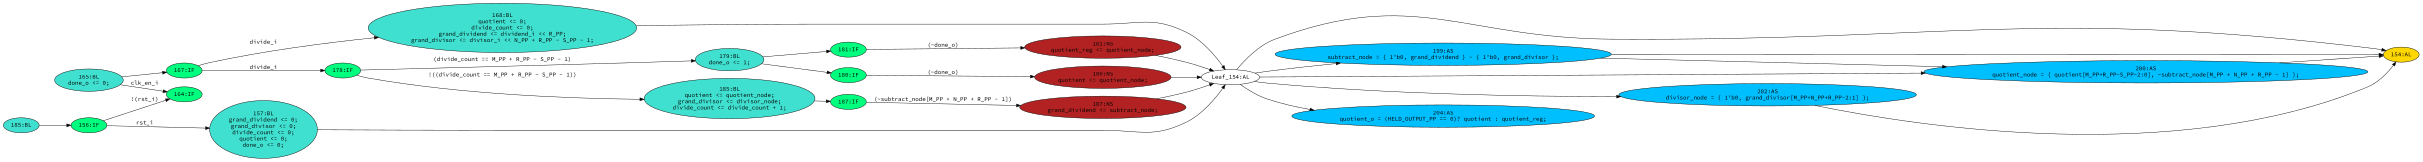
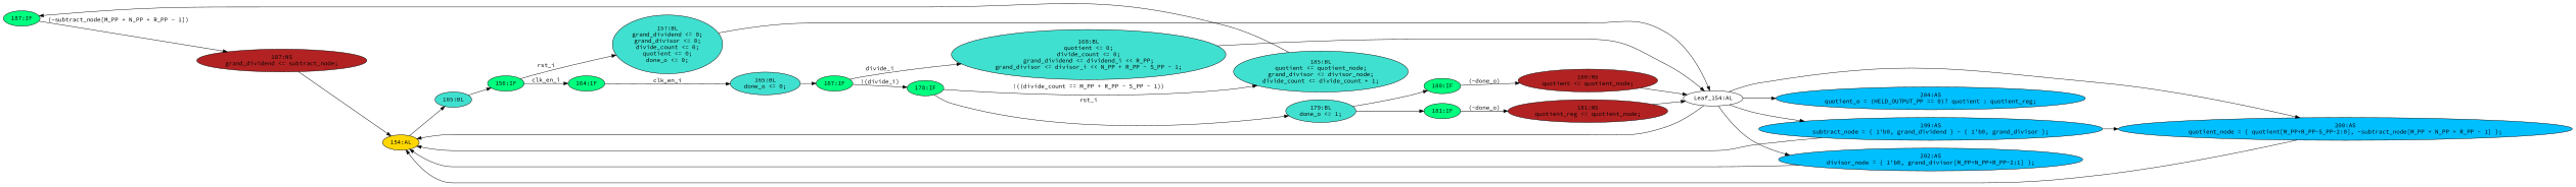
  strict digraph {
    fontname="Source Code Pro"
    rankdir=LR
    node [fillcolor=springgreen fontname="Source Code Pro" statements="[]" style=filled typ=IfStatement]
    edge [cond="[]" fontname="Source Code Pro" lineno=None]
    n1 [ast="<pyverilog.vparser.ast.IfStatement object at 0x7f05895e8b10>" label="187:IF"]
    n2 [ast="<pyverilog.vparser.ast.NonblockingSubstitution object at 0x7f05895e8c50>" fillcolor=firebrick label="187:NS\ngrand_dividend <= subtract_node;" statements="[<pyverilog.vparser.ast.NonblockingSubstitution object at 0x7f05895e8c50>]" typ=NonblockingSubstitution]
    n3 [def_var="['done_o', 'divide_count', 'quotient_reg', 'grand_divisor', 'grand_dividend', 'quotient']" label="Leaf_154:AL" fillcolor="" statements="" style="" typ=""]
    n4 [ast="<pyverilog.vparser.ast.Always object at 0x7f0589210810>" clk_sens=True fillcolor=gold label="154:AL" sens="['clk_i']" typ=Always use_var="['divide_i', 'done_o', 'divisor_node', 'rst_i', 'dividend_i', 'divisor_i', 'clk_en_i', 'divide_count', 'S_PP', 'quotient_node', 'R_PP', 'subtract_node', 'N_PP', 'M_PP']"]
    n5 [ast="<pyverilog.vparser.ast.Assign object at 0x7f05895ec290>" def_var="['subtract_node']" fillcolor=deepskyblue label="199:AS\nsubtract_node = { 1'b0, grand_dividend } - { 1'b0, grand_divisor };" typ=Assign use_var="['grand_dividend', 'grand_divisor']"]
    n6 [ast="<pyverilog.vparser.ast.Assign object at 0x7f05895ec9d0>" def_var="['quotient_node']" fillcolor=deepskyblue label="200:AS\nquotient_node = { quotient[M_PP+R_PP-S_PP-2:0], ~subtract_node[M_PP + N_PP + R_PP - 1] };" typ=Assign use_var="['quotient', 'subtract_node', 'N_PP', 'R_PP']"]
    n7 [ast="<pyverilog.vparser.ast.Assign object at 0x7f05895eccd0>" def_var="['divisor_node']" fillcolor=deepskyblue label="202:AS\ndivisor_node = { 1'b0, grand_divisor[M_PP+N_PP+R_PP-2:1] };" typ=Assign use_var="['grand_divisor', 'N_PP']"]
    n8 [ast="<pyverilog.vparser.ast.Assign object at 0x7f058919b0d0>" def_var="['quotient_o']" fillcolor=deepskyblue label="204:AS\nquotient_o = (HELD_OUTPUT_PP == 0)? quotient : quotient_reg;" typ=Assign use_var="['quotient', 'quotient_reg']"]
    n9 [ast="<pyverilog.vparser.ast.NonblockingSubstitution object at 0x7f05895e8350>" fillcolor=firebrick label="180:NS\nquotient <= quotient_node;" statements="[<pyverilog.vparser.ast.NonblockingSubstitution object at 0x7f05895e8350>]" typ=NonblockingSubstitution]
    n10 [ast="<pyverilog.vparser.ast.Block object at 0x7f0589210890>" fillcolor=turquoise label="185:BL" typ=Block]
    n11 [ast="<pyverilog.vparser.ast.IfStatement object at 0x7f05895e8710>" label="178:IF"]
    n12 [ast="<pyverilog.vparser.ast.Block object at 0x7f05895e8ed0>" fillcolor=turquoise label="185:BL\nquotient <= quotient_node;\ngrand_divisor <= divisor_node;\ndivide_count <= divide_count + 1;" statements="[<pyverilog.vparser.ast.NonblockingSubstitution object at 0x7f05895e8d50>, <pyverilog.vparser.ast.NonblockingSubstitution object at 0x7f05895e8f10>, <pyverilog.vparser.ast.NonblockingSubstitution object at 0x7f05895ec190>]" typ=Block]
    n13 [ast="<pyverilog.vparser.ast.Block object at 0x7f05895e80d0>" fillcolor=turquoise label="179:BL\ndone_o <= 1;" statements="[<pyverilog.vparser.ast.NonblockingSubstitution object at 0x7f05895e8690>]" typ=Block]
    n14 [ast="<pyverilog.vparser.ast.IfStatement object at 0x7f05895e8490>" label="181:IF"]
    n15 [ast="<pyverilog.vparser.ast.IfStatement object at 0x7f05895e8210>" label="180:IF"]
    n16 [ast="<pyverilog.vparser.ast.NonblockingSubstitution object at 0x7f05895e85d0>" fillcolor=firebrick label="181:NS\nquotient_reg <= quotient_node;" statements="[<pyverilog.vparser.ast.NonblockingSubstitution object at 0x7f05895e85d0>]" typ=NonblockingSubstitution]
    n17 [ast="<pyverilog.vparser.ast.IfStatement object at 0x7f05895e5190>" label="164:IF"]
    n18 [ast="<pyverilog.vparser.ast.Block object at 0x7f05895e5350>" fillcolor=turquoise label="165:BL\ndone_o <= 0;" statements="[<pyverilog.vparser.ast.NonblockingSubstitution object at 0x7f05895e52d0>]" typ=Block]
    n19 [ast="<pyverilog.vparser.ast.IfStatement object at 0x7f05895e5bd0>" label="167:IF"]
    n20 [ast="<pyverilog.vparser.ast.Block object at 0x7f05895e58d0>" fillcolor=turquoise label="168:BL\nquotient <= 0;\ndivide_count <= 0;\ngrand_dividend <= dividend_i << R_PP;\ngrand_divisor <= divisor_i << N_PP + R_PP - S_PP - 1;" statements="[<pyverilog.vparser.ast.NonblockingSubstitution object at 0x7f05895e5550>, <pyverilog.vparser.ast.NonblockingSubstitution object at 0x7f05895e5710>, <pyverilog.vparser.ast.NonblockingSubstitution object at 0x7f05895e5910>, <pyverilog.vparser.ast.NonblockingSubstitution object at 0x7f05895e5cd0>]" typ=Block]
    n21 [ast="<pyverilog.vparser.ast.IfStatement object at 0x7f0589210f90>" label="156:IF"]
    n22 [ast="<pyverilog.vparser.ast.Block object at 0x7f0589210e50>" fillcolor=turquoise label="157:BL\ngrand_dividend <= 0;\ngrand_divisor <= 0;\ndivide_count <= 0;\nquotient <= 0;\ndone_o <= 0;" statements="[<pyverilog.vparser.ast.NonblockingSubstitution object at 0x7f0589210a50>, <pyverilog.vparser.ast.NonblockingSubstitution object at 0x7f0589210bd0>, <pyverilog.vparser.ast.NonblockingSubstitution object at 0x7f0589210d50>, <pyverilog.vparser.ast.NonblockingSubstitution object at 0x7f0589210e90>, <pyverilog.vparser.ast.NonblockingSubstitution object at 0x7f0589210fd0>]" typ=Block]
    n1 -> n2 [cond="['subtract_node', 'M_PP', 'N_PP', 'R_PP']" label="(~subtract_node[M_PP + N_PP + R_PP - 1])" lineno=187]
-   n2 -> n3
+   n2 -> n4
    n3 -> n4 [cond="" lineno=""]
    n3 -> n5 [cond="" lineno=""]
    n3 -> n6 [cond="" lineno=""]
    n3 -> n7 [cond="" lineno=""]
    n3 -> n8 [cond="" lineno=""]
+   n4 -> n10
    n5 -> n4 [cond="" lineno=""]
    n5 -> n6 [cond="" lineno=""]
    n6 -> n4 [cond="" lineno=""]
    n7 -> n4 [cond="" lineno=""]
    n9 -> n3
    n10 -> n21
    n11 -> n12 [cond="['divide_count', 'M_PP', 'R_PP', 'S_PP']" label="!((divide_count == M_PP + R_PP - S_PP - 1))" lineno=178]
-   n11 -> n13 [cond="['divide_count', 'M_PP', 'R_PP', 'S_PP']" label="(divide_count == M_PP + R_PP - S_PP - 1)" lineno=178]
+   n11 -> n13 [cond="['divide_count', 'M_PP', 'R_PP', 'S_PP']" label=rst_i lineno=178]
    n12 -> n1
    n13 -> n14
    n13 -> n15
    n14 -> n16 [cond="['done_o']" label="(~done_o)" lineno=181]
    n15 -> n9 [cond="['done_o']" label="(~done_o)" lineno=180]
    n16 -> n3
-   n18 -> n17 [cond="['clk_en_i']" label=clk_en_i lineno=164]
+   n17 -> n18 [cond="['clk_en_i']" label=clk_en_i lineno=164]
    n18 -> n19
-   n19 -> n11 [cond="['divide_i']" label=divide_i lineno=167]
+   n19 -> n11 [cond="['divide_i']" label="!(divide_i)" lineno=167]
    n19 -> n20 [cond="['divide_i']" label=divide_i lineno=167]
    n20 -> n3
-   n21 -> n17 [cond="['rst_i']" label="!(rst_i)" lineno=156]
+   n21 -> n17 [cond="['rst_i']" label=clk_en_i lineno=156]
    n21 -> n22 [cond="['rst_i']" label=rst_i lineno=156]
    n22 -> n3
  }
